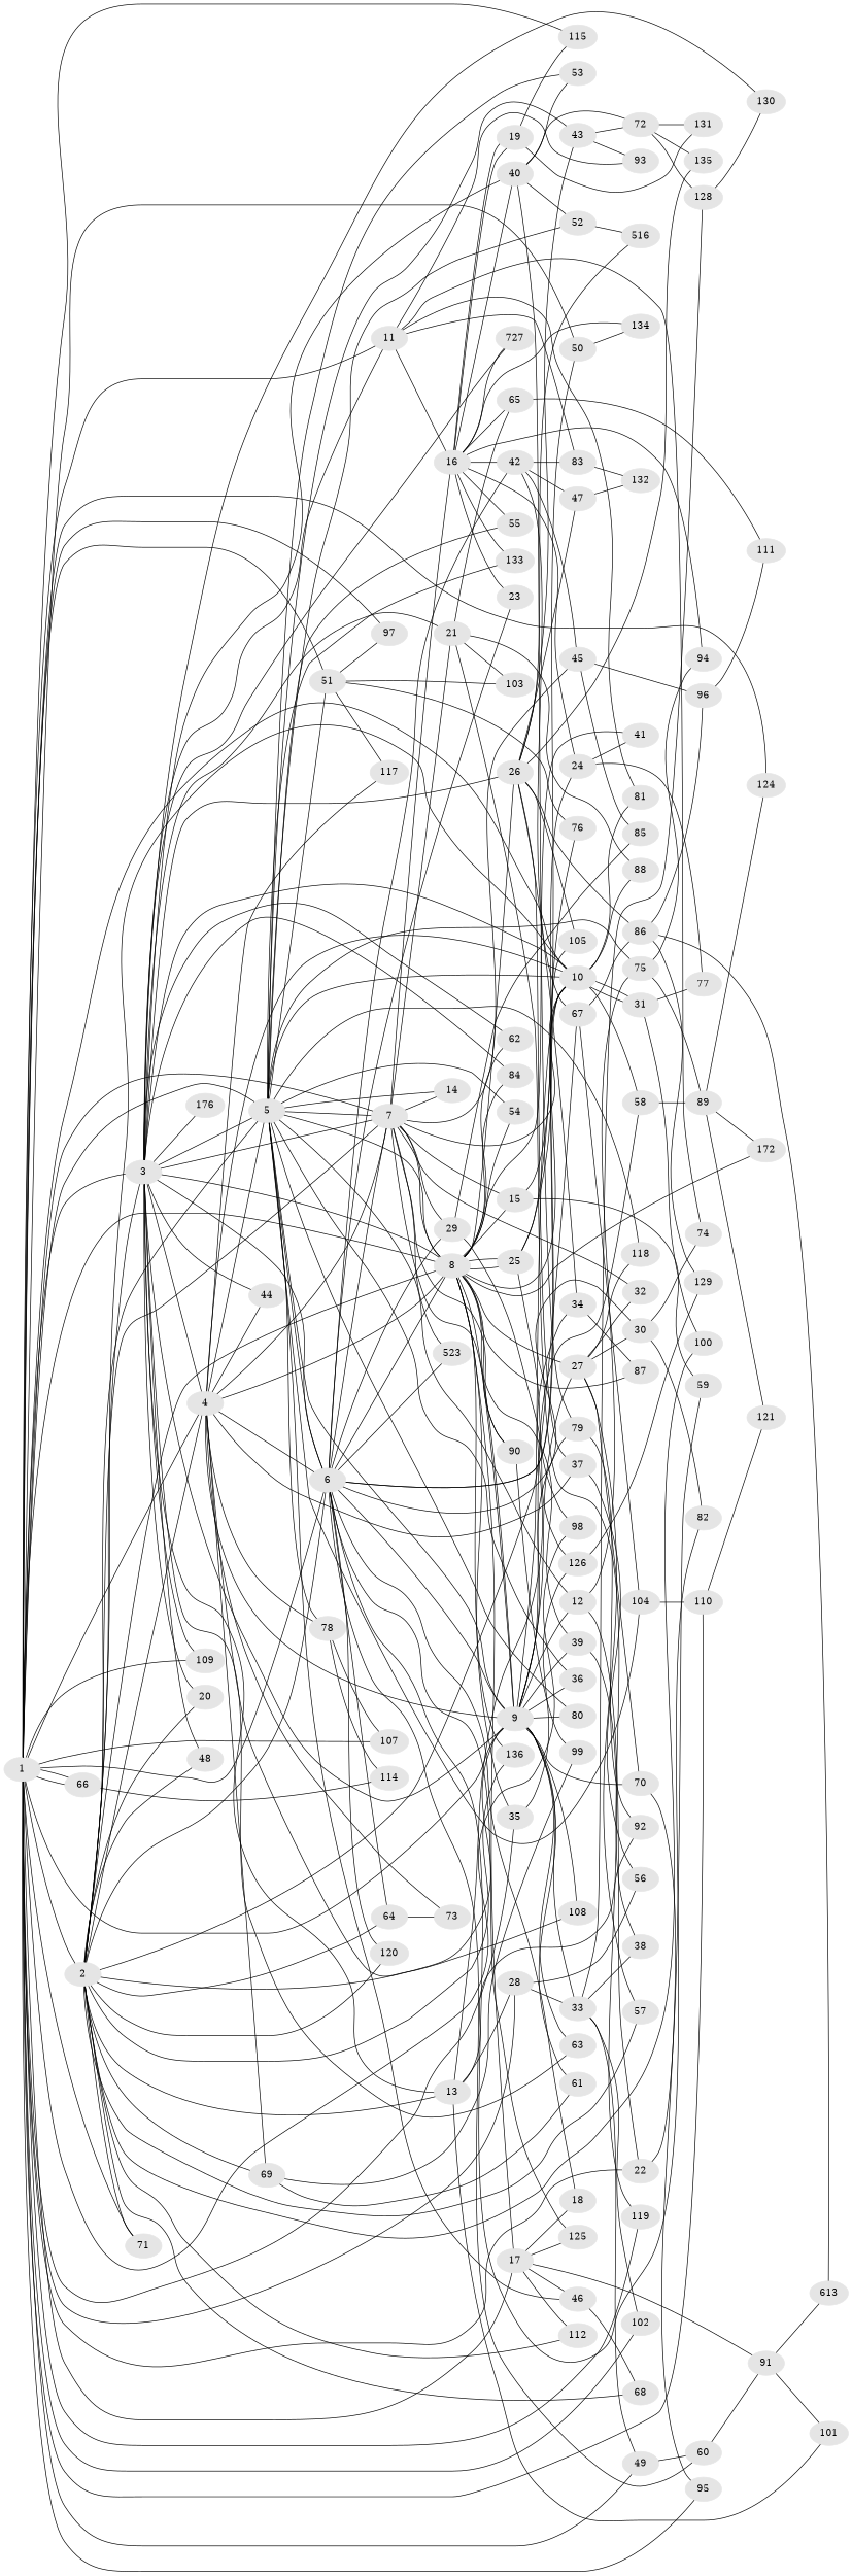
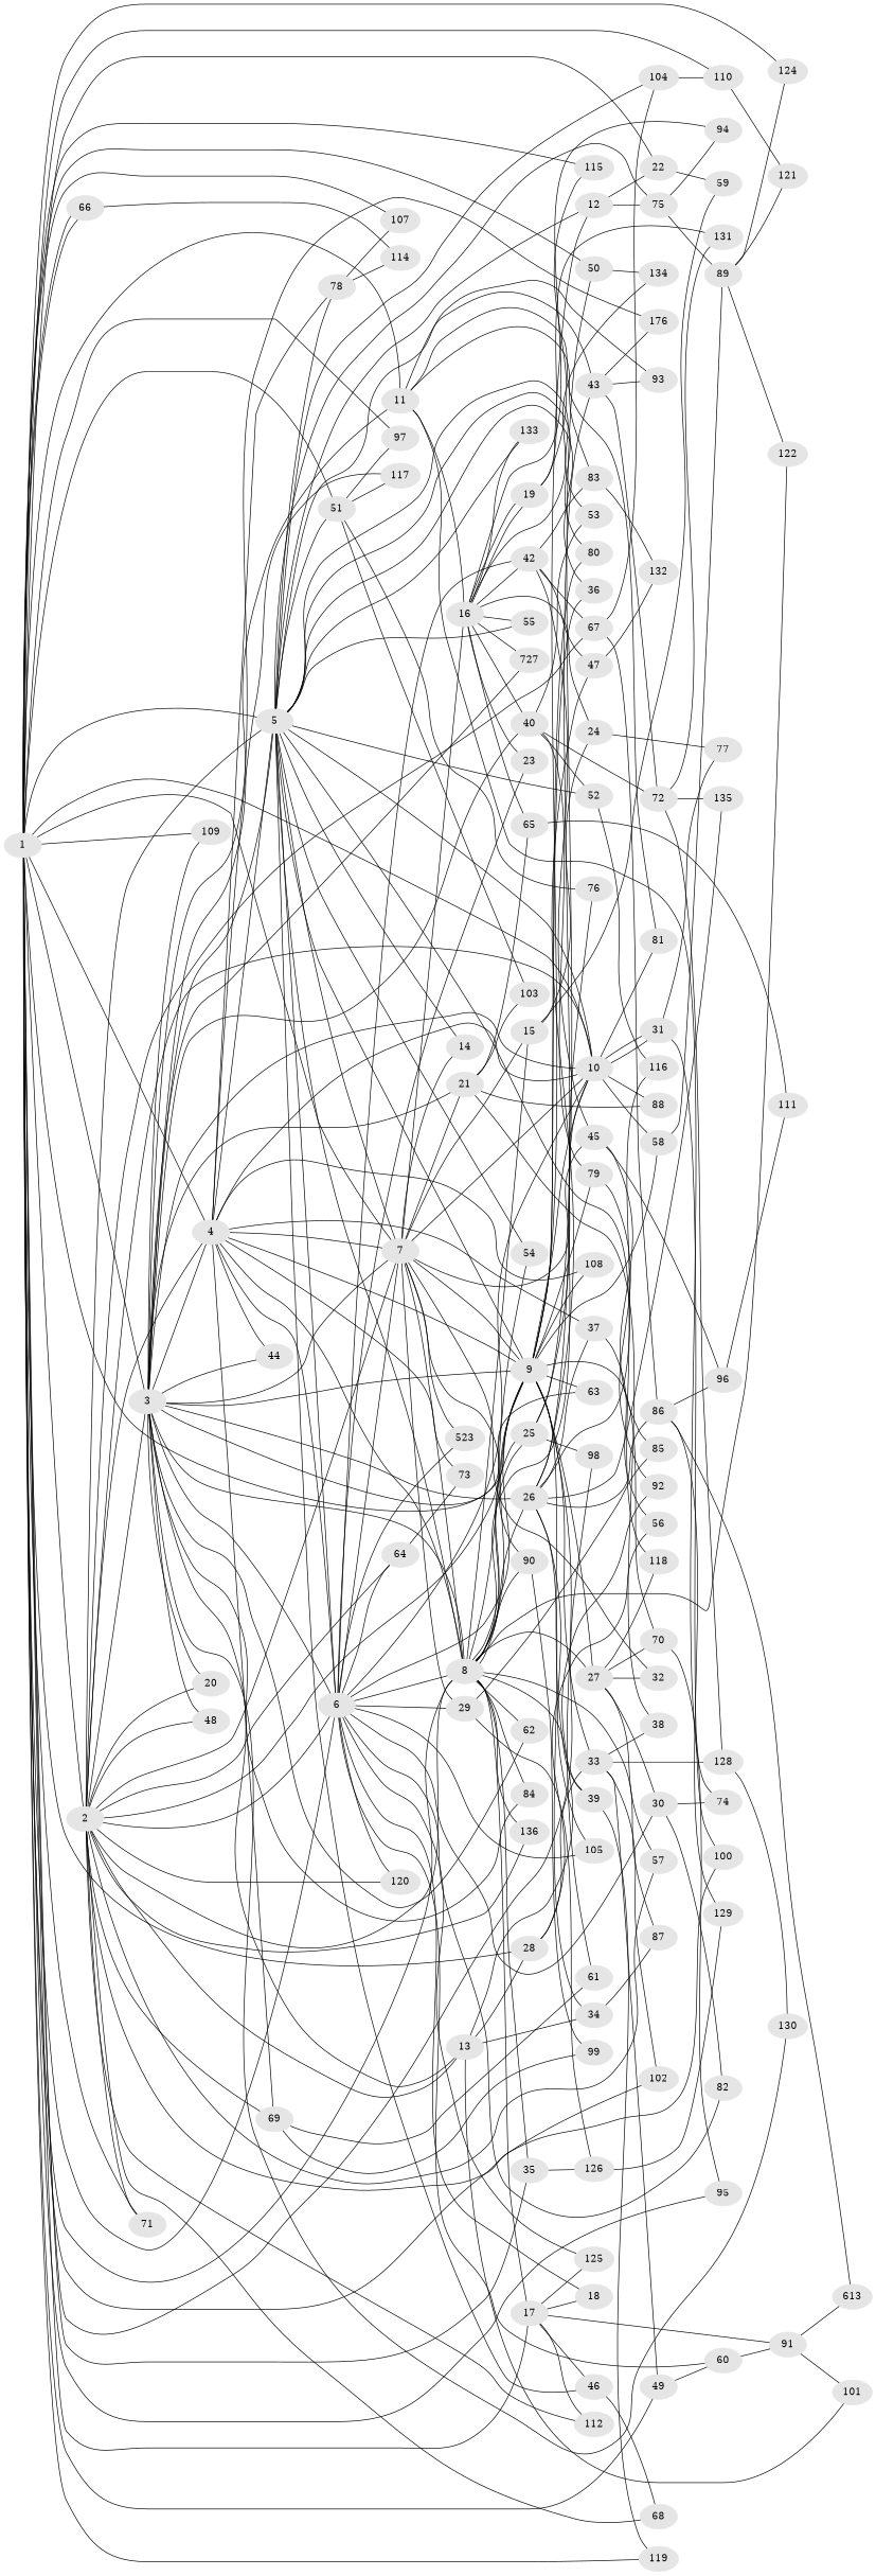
  graph {
    rankdir=LR
    node [color=gray90 style=filled]
    1
    2
    3
    4
    5
    6
    7
    8
    9
    10
    11
    17
    22
    28
    35
    49
    50
    51
    66
    71
    95
    97
    98
    102
    107
    109
    110
    115
    119
    124
    13
    20
    48
    57
    64
    67
    68
    69
    100
    112
    120
    136
    21
    26
    40
    44
    62
    63
    84
    n50 [label=176]
    n51 [label=727]
    130
    37
    73
    78
    108
    117
    12
    14
    36
    43
    46
    52
    53
    54
    55
    75
    80
    104
    118
    133
    18
    23
    29
    30
    42
    60
    82
    105
    n80 [label=523]
    125
    15
    16
    32
    45
    90
    25
    27
    39
-   41
    87
-   122 [label=172]
+   122
    33
    58
    61
    70
    79
    31
    81
    88
    74
    83
    93
    91
    59
    56
    126
    134
    103
    76
    114
    121
    34
    92
    101
    86
    99
    65
    38
    47
-   116 [label=516]
+   116
    135
    72
    94
    89
    85
    24
    19
    96
    128
    77
    132
    131
    111
    n135 [label=613]
    129
    1 -- 2
    1 -- 3
    1 -- 4
    1 -- 5
    1 -- 6
    1 -- 7
    1 -- 8
    1 -- 9
    1 -- 10
    1 -- 11
    1 -- 17
    1 -- 22
    1 -- 28
    1 -- 35
    1 -- 49
    1 -- 50
    1 -- 51
    1 -- 66
    1 -- 66
    1 -- 71
    1 -- 95
    1 -- 97
    1 -- 98
    1 -- 102
    1 -- 107
    1 -- 109
    1 -- 110
    1 -- 115
    1 -- 119
    1 -- 124
    2 -- 3
    2 -- 4
    2 -- 5
    2 -- 6
    2 -- 7
    2 -- 8
    2 -- 9
    2 -- 10
    2 -- 71
    2 -- 13
    2 -- 20
    2 -- 48
    2 -- 57
    2 -- 64
    2 -- 67
    2 -- 68
    2 -- 69
    2 -- 100
    2 -- 112
    2 -- 120
    2 -- 136
    3 -- 4
    3 -- 5
    3 -- 6
    3 -- 7
    3 -- 8
    3 -- 9
    3 -- 10
    3 -- 11
    3 -- 109
    3 -- 13
    3 -- 20
    3 -- 48
    3 -- 21
    3 -- 26
    3 -- 40
    3 -- 44
    3 -- 62
    3 -- 63
    3 -- 84
    3 -- n50
    3 -- n51
    3 -- 130
    4 -- 5
    4 -- 6
    4 -- 7
    4 -- 8
    4 -- 9
    4 -- 10
    4 -- 69
    4 -- 44
    4 -- 37
    4 -- 73
    4 -- 78
    4 -- 108
    4 -- 117
    5 -- 6
    5 -- 7
    5 -- 8
    5 -- 9
    5 -- 10
    5 -- 51
    5 -- 78
    5 -- 12
    5 -- 14
    5 -- 36
    5 -- 43
    5 -- 46
    5 -- 52
    5 -- 53
    5 -- 54
    5 -- 55
    5 -- 75
    5 -- 80
    5 -- 104
    5 -- 118
    5 -- 133
    6 -- 7
    6 -- 8
    6 -- 9
    6 -- 10
    6 -- 64
    6 -- 120
    6 -- 18
    6 -- 23
    6 -- 29
    6 -- 30
    6 -- 42
    6 -- 60
    6 -- 82
    6 -- 105
    6 -- n80
    6 -- 125
    7 -- 8
    7 -- 9
    7 -- 10
    7 -- 21
    7 -- 14
    7 -- 29
    7 -- n80
    7 -- 15
    7 -- 16
    7 -- 32
    7 -- 45
    7 -- 90
    8 -- 9
    8 -- 10
    8 -- 17
    8 -- 35
    8 -- 136
    8 -- 26
    8 -- 62
    8 -- 84
    8 -- 54
    8 -- 15
    8 -- 90
    8 -- 25
    8 -- 25
    8 -- 27
    8 -- 39
-   8 -- 41
    8 -- 87
    8 -- 122
    9 -- 10
    9 -- 63
    9 -- 108
    9 -- 12
    9 -- 36
    9 -- 80
    9 -- 27
    9 -- 39
    9 -- 33
    9 -- 58
    9 -- 61
    9 -- 70
    9 -- 79
    10 -- 58
    10 -- 31
    10 -- 31
    10 -- 81
    10 -- 88
    11 -- 16
    11 -- 81
    11 -- 74
    11 -- 83
    11 -- 93
    17 -- 112
    17 -- 46
    17 -- 18
    17 -- 125
    17 -- 91
    22 -- 59
    28 -- 33
    28 -- 56
    35 -- 126
    49 -- 60
    50 -- 134
    51 -- 97
    51 -- 117
    51 -- 103
    51 -- 76
    66 -- 114
    110 -- 121
    13 -- 28
    13 -- 34
    13 -- 92
    13 -- 101
    64 -- 73
    67 -- 104
    67 -- 86
    69 -- 61
    69 -- 99
    21 -- 88
    21 -- 103
    21 -- 65
    21 -- 38
    26 -- 37
    26 -- 43
    26 -- 105
    26 -- 34
    26 -- 86
    26 -- 47
    26 -- 116
    26 -- 135
    40 -- 52
    40 -- 53
    40 -- 79
    40 -- 72
    37 -- 56
    78 -- 107
    78 -- 114
    12 -- 22
    12 -- 75
+   43 -- n50
    43 -- 93
    43 -- 72
    46 -- 68
    52 -- 116
    75 -- 94
    75 -- 89
    104 -- 110
    29 -- 126
    29 -- 85
    30 -- 82
    30 -- 74
    42 -- 67
    42 -- 45
    42 -- 83
    42 -- 47
    60 -- 91
    15 -- 59
    15 -- 24
    16 -- 40
    16 -- n51
    16 -- 55
    16 -- 133
    16 -- 23
    16 -- 42
    16 -- 134
    16 -- 65
    16 -- 94
    16 -- 24
    16 -- 19
    16 -- 19
    45 -- 85
    45 -- 96
    90 -- 99
    25 -- 50
    25 -- 98
    25 -- 76
    27 -- 57
    27 -- 118
    27 -- 30
    27 -- 32
    27 -- 70
    39 -- 119
    33 -- 49
    33 -- 102
    33 -- 38
    33 -- 128
    58 -- 89
    70 -- 95
    79 -- 92
    31 -- 100
    31 -- 77
    83 -- 132
    91 -- 101
    91 -- n135
    126 -- 129
    34 -- 87
    86 -- 96
    86 -- n135
    86 -- 129
    65 -- 111
    47 -- 132
    72 -- 135
    72 -- 128
    72 -- 131
    89 -- 124
    89 -- 122
    89 -- 121
-   24 -- 41
    24 -- 77
    19 -- 115
    19 -- 131
    96 -- 111
    128 -- 130
  }
